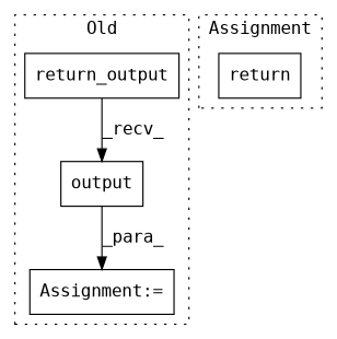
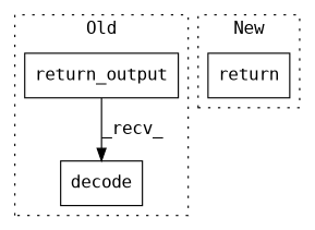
  digraph {
    fontname="DejaVu Sans Mono"
    node [a=32 fontname="DejaVu Sans Mono" shape=box]
    edge [fontname="DejaVu Sans Mono"]
    n1 [l="13,1" label=return_output s="10400,10420"]
-   n2 [a=7 l=1 label="Assignment:=" s=10388]
-   n3 [l=8 label=output s=10422]
+   n3 [l=8 label=decode s=10422]
    n4 [a=41 l=7 label=return s=10485]
    subgraph cluster_1 {
      label=Old
      style=dotted
      n1
-     n2
      n3
    }
    subgraph cluster_2 {
-     label=Assignment
+     label=New
      style=dotted
      n4
    }
    n1 -> n3 [label=_recv_]
-   n3 -> n2 [label=_para_]
  }
